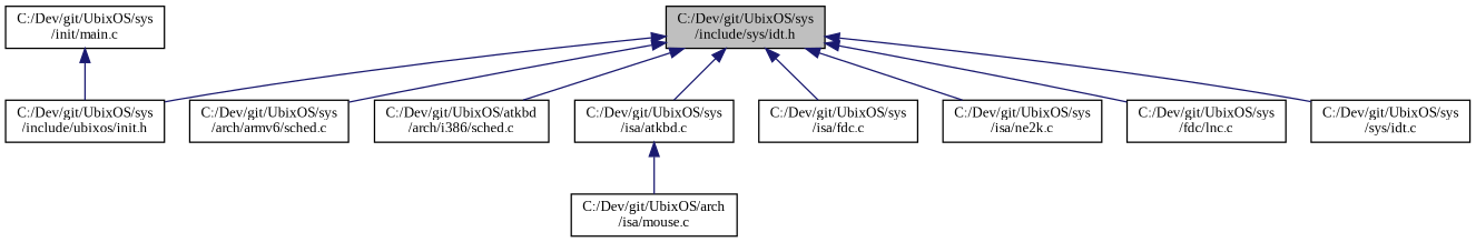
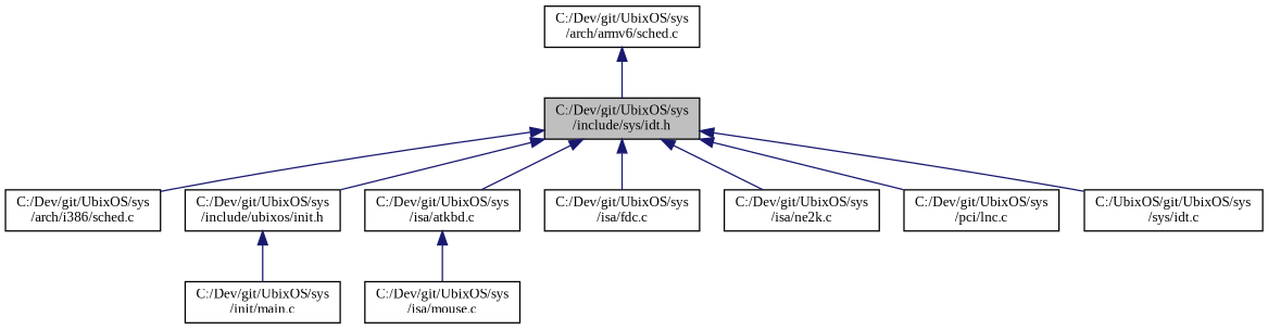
  digraph {
    fontname="Liberation Serif"
    node [color=black fillcolor=white fontname="Liberation Serif" fontsize=10 shape=record style=filled]
    edge [color=midnightblue dir=back fontname="Liberation Serif" fontsize=10 labelfontname=Helvetica labelfontsize=10 style=solid]
    n1 [fillcolor=grey75 fontcolor=black height=0.2 label="C:/Dev/git/UbixOS/sys\l/include/sys/idt.h" width=0.4]
    n2 [height=0.2 label="C:/Dev/git/UbixOS/sys\l/arch/armv6/sched.c" width=0.4]
-   n3 [height=0.2 label="C:/Dev/git/UbixOS/atkbd\l/arch/i386/sched.c" width=0.4]
+   n3 [height=0.2 label="C:/Dev/git/UbixOS/sys\l/arch/i386/sched.c" width=0.4]
    n4 [height=0.2 label="C:/Dev/git/UbixOS/sys\l/include/ubixos/init.h" width=0.4]
    n5 [height=0.2 label="C:/Dev/git/UbixOS/sys\l/isa/atkbd.c" width=0.4]
    n6 [height=0.2 label="C:/Dev/git/UbixOS/sys\l/isa/fdc.c" width=0.4]
    n7 [height=0.2 label="C:/Dev/git/UbixOS/sys\l/isa/ne2k.c" width=0.4]
-   n8 [height=0.2 label="C:/Dev/git/UbixOS/sys\l/fdc/lnc.c" width=0.4]
-   n9 [height=0.2 label="C:/Dev/git/UbixOS/sys\l/sys/idt.c" width=0.4]
+   n8 [height=0.2 label="C:/Dev/git/UbixOS/sys\l/pci/lnc.c" width=0.4]
+   n9 [height=0.2 label="C:/UbixOS/git/UbixOS/sys\l/sys/idt.c" width=0.4]
    n10 [height=0.2 label="C:/Dev/git/UbixOS/sys\l/init/main.c" width=0.4]
-   n11 [height=0.2 label="C:/Dev/git/UbixOS/arch\l/isa/mouse.c" width=0.4]
-   n1 -> n2
+   n11 [height=0.2 label="C:/Dev/git/UbixOS/sys\l/isa/mouse.c" width=0.4]
+   n2 -> n1
    n1 -> n3
    n1 -> n4
    n1 -> n5
    n1 -> n6
    n1 -> n7
    n1 -> n8
    n1 -> n9
-   n10 -> n4
+   n4 -> n10
    n5 -> n11
  }
